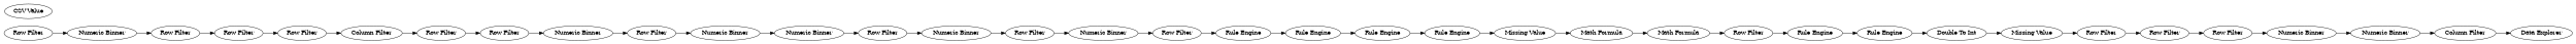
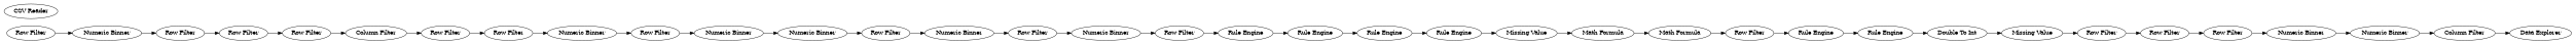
  digraph {
    rankdir=LR
    n1 [label="Row Filter"]
    n2 [label="Numeric Binner"]
    n3 [label="Row Filter"]
    n4 [label="Row Filter"]
    n5 [label="Column Filter"]
    n6 [label="Row Filter"]
    n7 [label="Row Filter"]
    n8 [label="Numeric Binner"]
    n9 [label="Row Filter"]
    n10 [label="Rule Engine"]
    n11 [label="Rule Engine"]
    n12 [label="Missing Value"]
    n13 [label="Math Formula"]
    n14 [label="Math Formula"]
    n15 [label="Rule Engine"]
    n16 [label="Rule Engine"]
    n17 [label="Row Filter"]
-   n18 [label="CSV Value"]
+   n18 [label="CSV Reader"]
    n19 [label="Missing Value"]
    n20 [label="Row Filter"]
    n21 [label="Double To Int"]
    n22 [label="Numeric Binner"]
    n23 [label="Row Filter"]
    n24 [label="Data Explorer"]
    n25 [label="Numeric Binner"]
    n26 [label="Row Filter"]
    n27 [label="Numeric Binner"]
    n28 [label="Numeric Binner"]
    n29 [label="Row Filter"]
    n30 [label="Row Filter"]
    n31 [label="Row Filter"]
    n32 [label="Numeric Binner"]
    n33 [label="Numeric Binner"]
    n34 [label="Column Filter"]
    n35 [label="Rule Engine"]
    n36 [label="Rule Engine"]
    n37 [label="Row Filter"]
    n1 -> n2
    n2 -> n3
    n3 -> n4
    n4 -> n7
    n5 -> n6
    n6 -> n37
    n7 -> n5
    n8 -> n9
    n9 -> n28
    n10 -> n11
    n11 -> n15
    n12 -> n13
    n13 -> n14
    n14 -> n17
    n15 -> n16
    n16 -> n12
    n17 -> n35
    n19 -> n20
    n20 -> n30
    n21 -> n19
    n22 -> n23
    n23 -> n27
    n25 -> n26
    n26 -> n8
    n27 -> n25
    n28 -> n29
    n29 -> n10
    n30 -> n31
    n31 -> n32
    n32 -> n33
    n33 -> n34
    n34 -> n24
    n35 -> n36
    n36 -> n21
    n37 -> n22
  }
